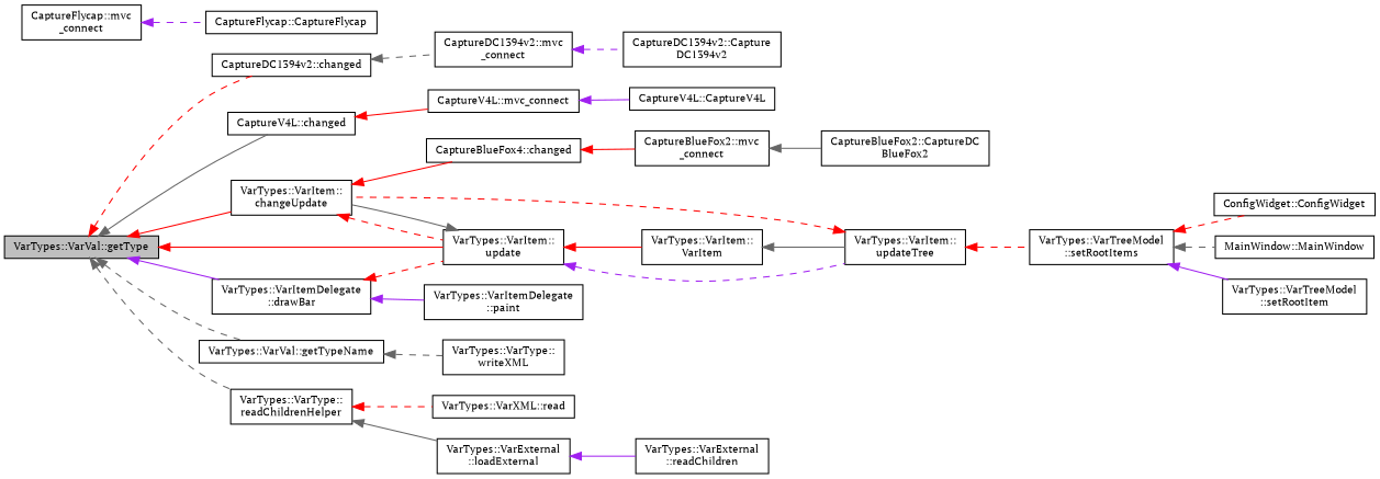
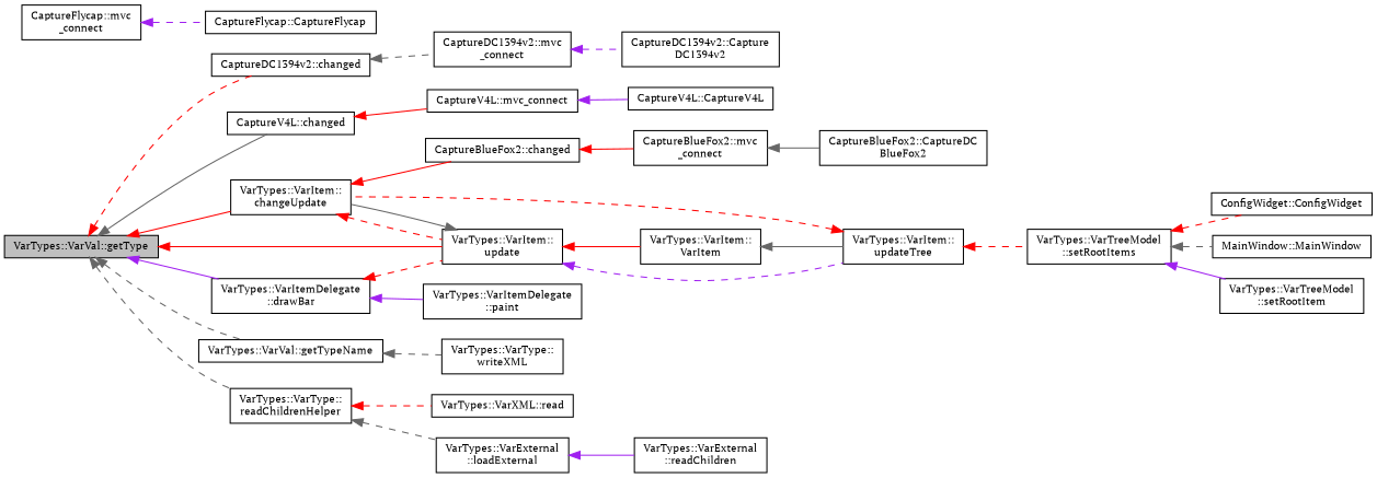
  digraph {
    fontname="PT Serif"
    rankdir=LR
    node [color=black fillcolor=white fontname="PT Serif" fontsize=10 shape=record style=filled]
    edge [color=red dir=back fontname="PT Serif" fontsize=10 labelfontname=Helvetica labelfontsize=10 style=solid]
    n1 [fillcolor=grey75 fontcolor=black height=0.2 label="VarTypes::VarVal::getType" width=0.4]
    n2 [height=0.2 label="CaptureDC1394v2::changed" width=0.4]
    n3 [height=0.2 label="CaptureV4L::changed" width=0.4]
    n4 [height=0.2 label="VarTypes::VarItem::\lchangeUpdate" width=0.4]
    n5 [height=0.2 label="VarTypes::VarItem::\lupdate" width=0.4]
    n6 [height=0.2 label="VarTypes::VarItemDelegate\l::drawBar" width=0.4]
    n7 [height=0.2 label="VarTypes::VarVal::getTypeName" width=0.4]
    n8 [height=0.2 label="VarTypes::VarType::\lreadChildrenHelper" width=0.4]
-   n9 [height=0.2 label="CaptureBlueFox4::changed" width=0.4]
+   n9 [height=0.2 label="CaptureBlueFox2::changed" width=0.4]
    n10 [height=0.2 label="CaptureBlueFox2::mvc\l_connect" width=0.4]
    n11 [height=0.2 label="CaptureDC1394v2::mvc\l_connect" width=0.4]
    n12 [height=0.2 label="CaptureV4L::mvc_connect" width=0.4]
    n13 [height=0.2 label="VarTypes::VarItem::\lupdateTree" width=0.4]
    n14 [height=0.2 label="VarTypes::VarItem::\lVarItem" width=0.4]
    n15 [height=0.2 label="VarTypes::VarItemDelegate\l::paint" width=0.4]
    n16 [height=0.2 label="VarTypes::VarType::\lwriteXML" width=0.4]
    n17 [height=0.2 label="VarTypes::VarExternal\l::loadExternal" width=0.4]
    n18 [height=0.2 label="VarTypes::VarXML::read" width=0.4]
    n19 [height=0.2 label="CaptureFlycap::mvc\l_connect" width=0.4]
    n20 [height=0.2 label="CaptureFlycap::CaptureFlycap" width=0.4]
    n21 [height=0.2 label="CaptureBlueFox2::CaptureDC\lBlueFox2" width=0.4]
    n22 [height=0.2 label="CaptureDC1394v2::Capture\lDC1394v2" width=0.4]
    n23 [height=0.2 label="CaptureV4L::CaptureV4L" width=0.4]
    n24 [height=0.2 label="VarTypes::VarTreeModel\l::setRootItems" width=0.4]
    n25 [height=0.2 label="ConfigWidget::ConfigWidget" width=0.4]
    n26 [height=0.2 label="MainWindow::MainWindow" width=0.4]
    n27 [height=0.2 label="VarTypes::VarTreeModel\l::setRootItem" width=0.4]
    n28 [height=0.2 label="VarTypes::VarExternal\l::readChildren" width=0.4]
    n1 -> n2 [style=dashed]
    n1 -> n3 [color=gray40]
    n1 -> n4
    n1 -> n5
    n1 -> n6 [color=purple]
    n1 -> n7 [color=gray40 style=dashed]
    n1 -> n8 [color=gray40 style=dashed]
    n2 -> n11 [color=gray40 style=dashed]
    n3 -> n12
    n4 -> n5 [style=dashed]
    n4 -> n9
    n5 -> n4 [color=gray40]
    n5 -> n13 [color=purple style=dashed]
    n5 -> n14
    n6 -> n5 [style=dashed]
    n6 -> n15 [color=purple]
    n7 -> n16 [color=gray40 style=dashed]
-   n8 -> n17 [color=gray40]
+   n8 -> n17 [color=gray40 style=dashed]
    n8 -> n18 [style=dashed]
    n9 -> n10
    n10 -> n21 [color=gray40]
    n11 -> n22 [color=purple style=dashed]
    n12 -> n23 [color=purple]
    n13 -> n4 [style=dashed]
    n13 -> n24 [style=dashed]
    n14 -> n13 [color=gray40]
    n17 -> n28 [color=purple]
    n19 -> n20 [color=purple style=dashed]
    n24 -> n25 [style=dashed]
    n24 -> n26 [color=gray40 style=dashed]
    n24 -> n27 [color=purple]
  }
